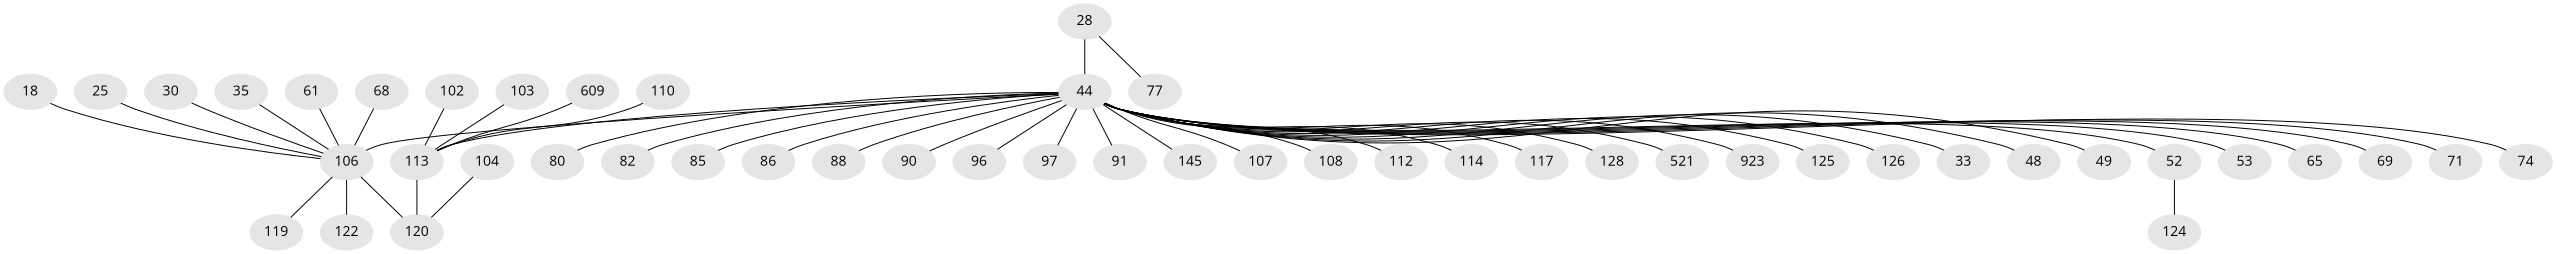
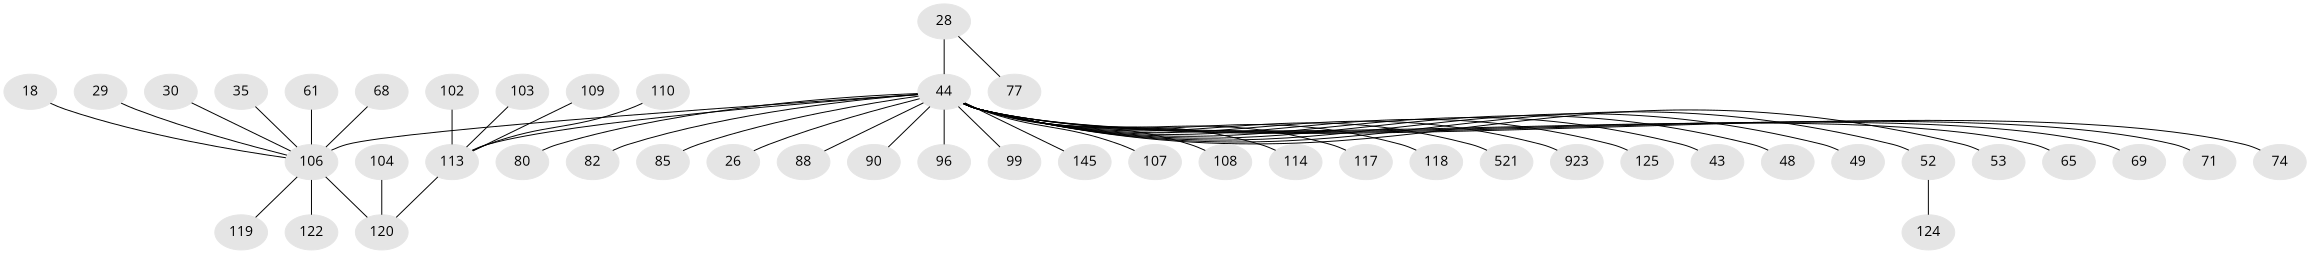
  graph {
    fontname="Open Sans"
    node [color=gray90 fontname="Open Sans" style=filled]
    edge [fontname="Open Sans"]
    106 [super="+55+79+101+32"]
    120 [super="+115+100"]
    119
    122
    18
    n6 [label=44 super="+37"]
-   43 [label=33]
+   43
    48
    49 [super="+25"]
    52 [super="+13+40+42+46"]
    53
    65
    69
    71 [super="+45"]
    74
    80
    82
    85
-   86 [super="+50"]
+   86 [super="+50" label=26]
    88
    90
    96
-   97
-   99 [label=91]
+   99
    n25 [label=145 super="+9+84"]
    107 [super="+87"]
    108 [super="+66"]
-   112
    113 [super="+5+38+81+10+31+57+59+60+72+76+78+91+93+98"]
    114
    117
-   118 [super="+11" label=128]
+   118 [super="+11"]
    n33 [label=521 super="+64+116"]
    n34 [label=923]
    125
-   126 [super="+58"]
    28
    77
-   29 [label=25]
+   29
    30
    35
    124 [super="+94"]
    61
    68
    102
    103
    104
-   109 [label=609]
+   109
    110 [super="+56"]
    106 -- 120 [weight=3]
    106 -- 119
    106 -- 122
    18 -- 106
    n6 -- 106 [weight=11]
    n6 -- 43
    n6 -- 48
    n6 -- 49
    n6 -- 52 [weight=2]
    n6 -- 53
    n6 -- 65
    n6 -- 69
    n6 -- 71
    n6 -- 74
    n6 -- 80
    n6 -- 82
    n6 -- 85
    n6 -- 86 [weight=2]
    n6 -- 88
    n6 -- 90
    n6 -- 96
-   n6 -- 97
    n6 -- 99
    n6 -- n25
    n6 -- 107
    n6 -- 108
-   n6 -- 112
    n6 -- 113 [weight=3]
    n6 -- 114
    n6 -- 117
    n6 -- 118
    n6 -- n33
    n6 -- n34
    n6 -- 125 [weight=2]
-   n6 -- 126
    52 -- 124
    113 -- 120 [weight=2]
    28 -- n6 [weight=2]
    28 -- 77
    29 -- 106
    30 -- 106
    35 -- 106
    61 -- 106
    68 -- 106
    102 -- 113
    103 -- 113
    104 -- 120
    109 -- 113
    110 -- 113
  }
